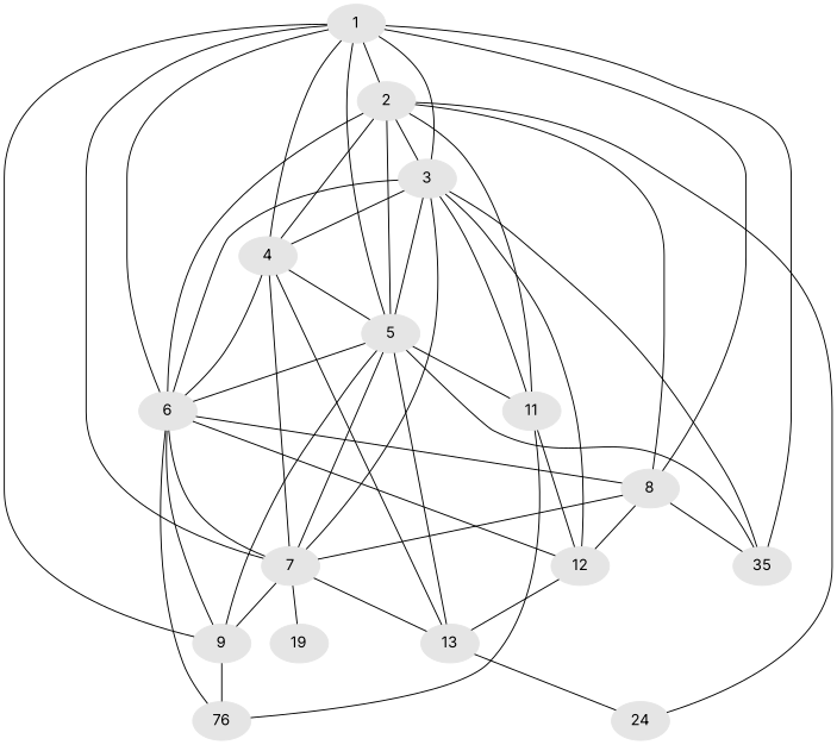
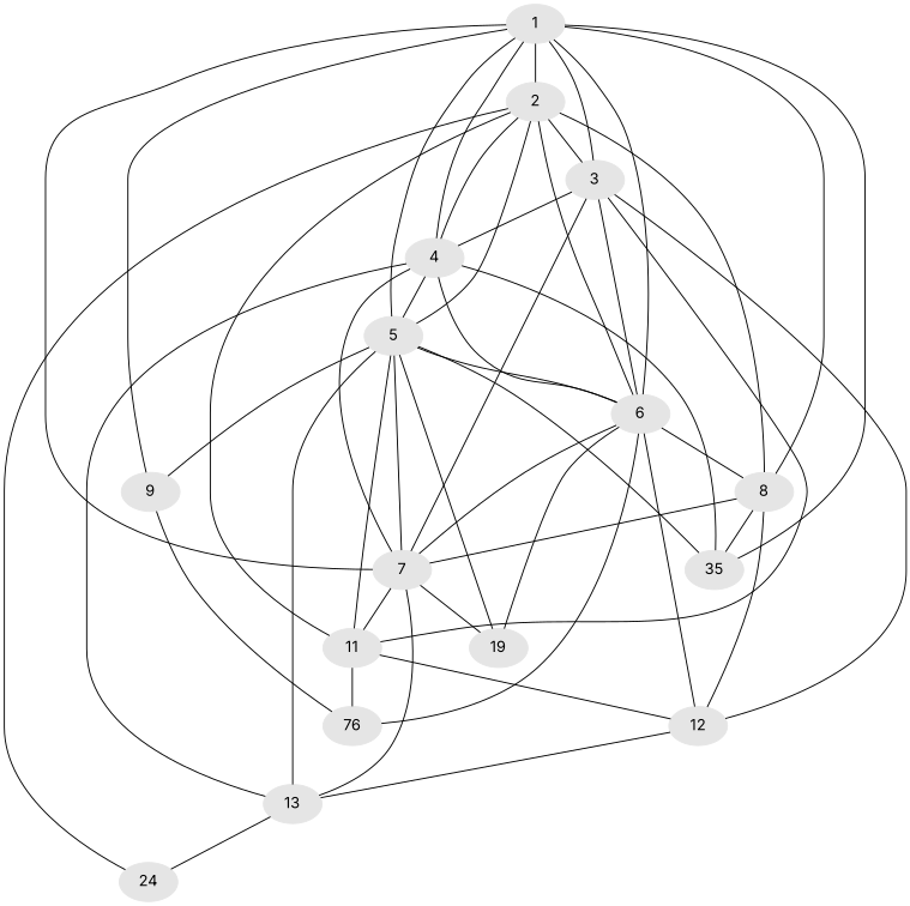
  graph {
    fontname=Inter
    node [color=gray90 fontname=Inter style=filled]
    edge [fontname=Inter weight=1.0]
    1
    2
    3
    4
    5
    6
    7
    8
    9
    n10 [label=35]
    11
    n12 [label=24]
    12
    13
    n15 [label=76]
    n16 [label=19]
    1 -- 2 [weight=4.0]
    1 -- 3 [weight=4.0]
    1 -- 4 [weight=3.0]
    1 -- 5 [weight=3.0]
    1 -- 6 [weight=3.0]
    1 -- 7 [weight=3.0]
    1 -- 8 [weight=2.0]
    1 -- 9
    1 -- n10 [weight=3.0]
    2 -- 3 [weight=4.0]
    2 -- 4 [weight=2.0]
    2 -- 5 [weight=2.0]
    2 -- 6 [weight=2.0]
    2 -- 8 [weight=3.0]
    2 -- 11
    2 -- n12
    3 -- 4 [weight=2.0]
-   3 -- 5 [weight=9.0]
+   n16 -- 5 [weight=9.0]
    3 -- 6 [weight=2.0]
    3 -- 7 [weight=2.0]
    3 -- 11
    3 -- 12 [weight=4.0]
    4 -- 5
    4 -- 6 [weight=3.0]
    4 -- 7
-   3 -- n10
+   4 -- n10
    4 -- 13
    5 -- 6 [weight=2.0]
    5 -- 7 [weight=2.0]
    5 -- 9
    5 -- n10
    5 -- 11
    5 -- 13 [weight=2.0]
    6 -- 7 [weight=2.0]
    6 -- 8
-   6 -- 9
+   6 -- n16
    6 -- 12 [weight=3.0]
    6 -- n15
-   7 -- 9 [weight=2.0]
+   7 -- 11 [weight=2.0]
    7 -- 13
    7 -- n16
    8 -- 7 [weight=2.0]
    8 -- n10
    8 -- 12
    9 -- n15 [weight=2.0]
    11 -- 12
    11 -- n15
    12 -- 13
    13 -- n12
  }
